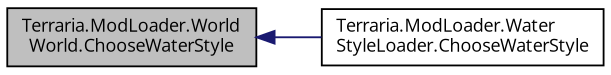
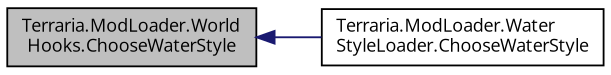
  digraph {
    rankdir=LR
    fontname="Open Sans"
    node [color=black fontname="Open Sans" fontsize=10 shape=record style=filled]
-   n1 [fillcolor=grey75 fontcolor=black height=0.2 label="Terraria.ModLoader.World\lWorld.ChooseWaterStyle" width=0.4]
+   n1 [fillcolor=grey75 fontcolor=black height=0.2 label="Terraria.ModLoader.World\lHooks.ChooseWaterStyle" width=0.4]
    n2 [fillcolor=white height=0.2 label="Terraria.ModLoader.Water\lStyleLoader.ChooseWaterStyle" width=0.4]
    n1 -> n2 [color=midnightblue dir=back fontname="Open Sans" fontsize=10 labelfontname=Helvetica labelfontsize=10 style=solid]
  }
